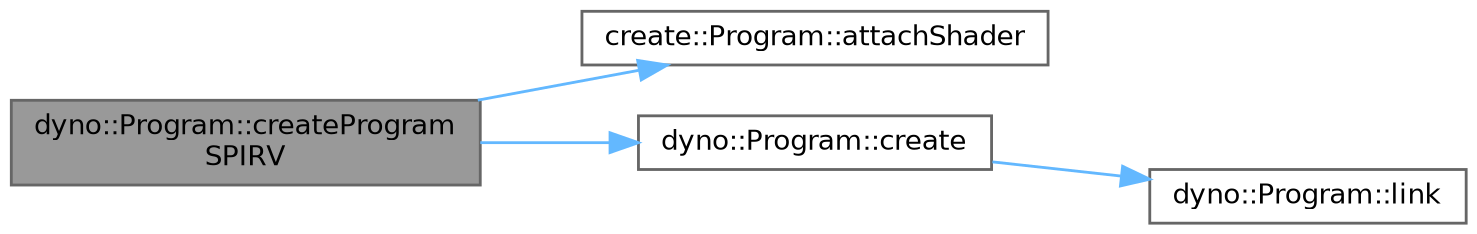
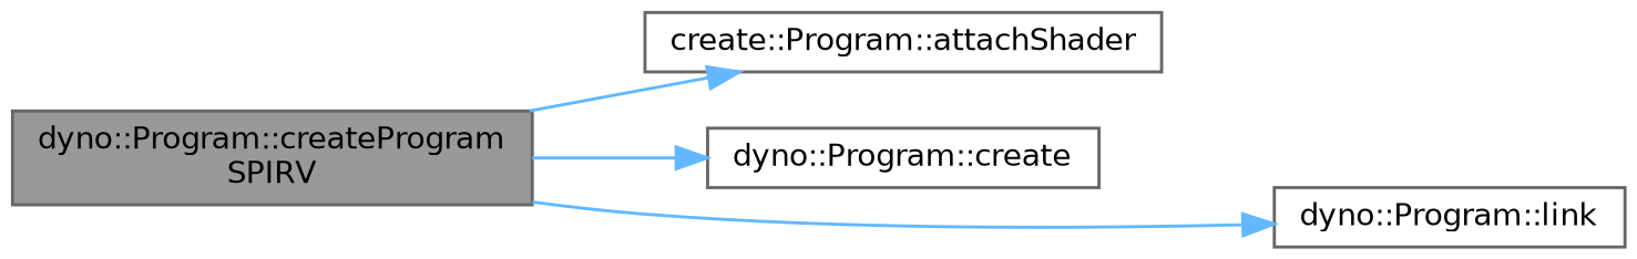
  digraph {
    rankdir=LR
    node [color=grey40 fillcolor=white fontname=Helvetica fontsize=10 shape=box style=filled]
    edge [color=steelblue1 fontname=Helvetica fontsize=10 labelfontname=Helvetica labelfontsize=10 style=solid]
    n1 [color=gray40 fillcolor=grey60 fontcolor=black height=0.2 label="dyno::Program::createProgram\lSPIRV" width=0.4]
    n2 [height=0.2 label="create::Program::attachShader" width=0.4]
    n3 [height=0.2 label="dyno::Program::create" width=0.4]
    n4 [height=0.2 label="dyno::Program::link" width=0.4]
    n1 -> n2
    n1 -> n3
-   n3 -> n4
+   n1 -> n4
  }
